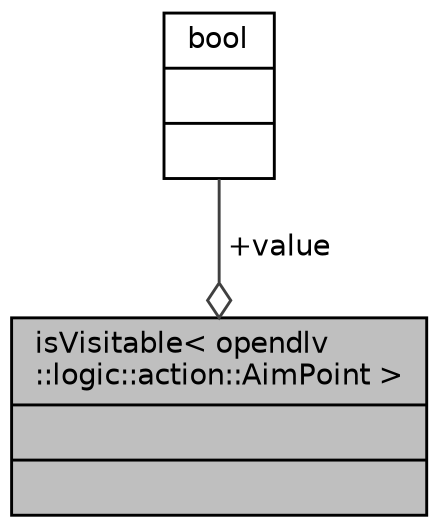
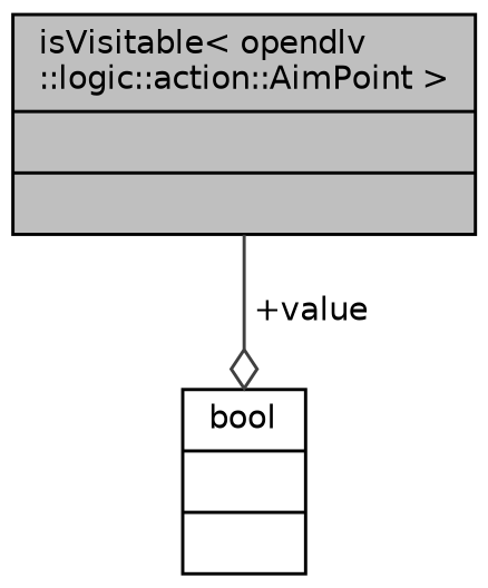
  digraph {
    node [color=black fontname=Helvetica fontsize=10 shape=record style=filled]
    n1 [fillcolor=grey75 fontcolor=black height=0.2 label="{isVisitable\< opendlv\l::logic::action::AimPoint \>\n||}" width=0.4]
    n2 [fillcolor=white height=0.2 label="{bool\n||}" width=0.4]
-   n2 -> n1 [arrowhead=odiamond color=grey25 fontname=Helvetica fontsize=10 label=" +value" labelfontname=Helvetica labelfontsize=10 style=solid]
+   n1 -> n2 [arrowhead=odiamond color=grey25 fontname=Helvetica fontsize=10 label=" +value" labelfontname=Helvetica labelfontsize=10 style=solid]
  }
